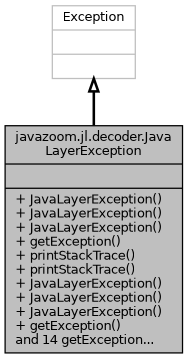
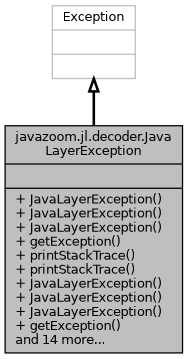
  digraph {
    node [fontname=Helvetica fontsize=10 shape=record style=filled]
-   n1 [color=black fillcolor=grey75 fontcolor=black height=0.2 label="{javazoom.jl.decoder.Java\lLayerException\n||+ JavaLayerException()\l+ JavaLayerException()\l+ JavaLayerException()\l+ getException()\l+ printStackTrace()\l+ printStackTrace()\l+ JavaLayerException()\l+ JavaLayerException()\l+ JavaLayerException()\l+ getException()\land 14 getException...\l}" width=0.4]
+   n1 [color=black fillcolor=grey75 fontcolor=black height=0.2 label="{javazoom.jl.decoder.Java\lLayerException\n||+ JavaLayerException()\l+ JavaLayerException()\l+ JavaLayerException()\l+ getException()\l+ printStackTrace()\l+ printStackTrace()\l+ JavaLayerException()\l+ JavaLayerException()\l+ JavaLayerException()\l+ getException()\land 14 more...\l}" width=0.4]
    n2 [color=grey75 fillcolor=white height=0.2 label="{Exception\n||}" width=0.4]
    n2 -> n1 [arrowtail=onormal color=black dir=back fontname=Helvetica fontsize=10 labelfontname=Helvetica labelfontsize=10 style=bold]
  }
